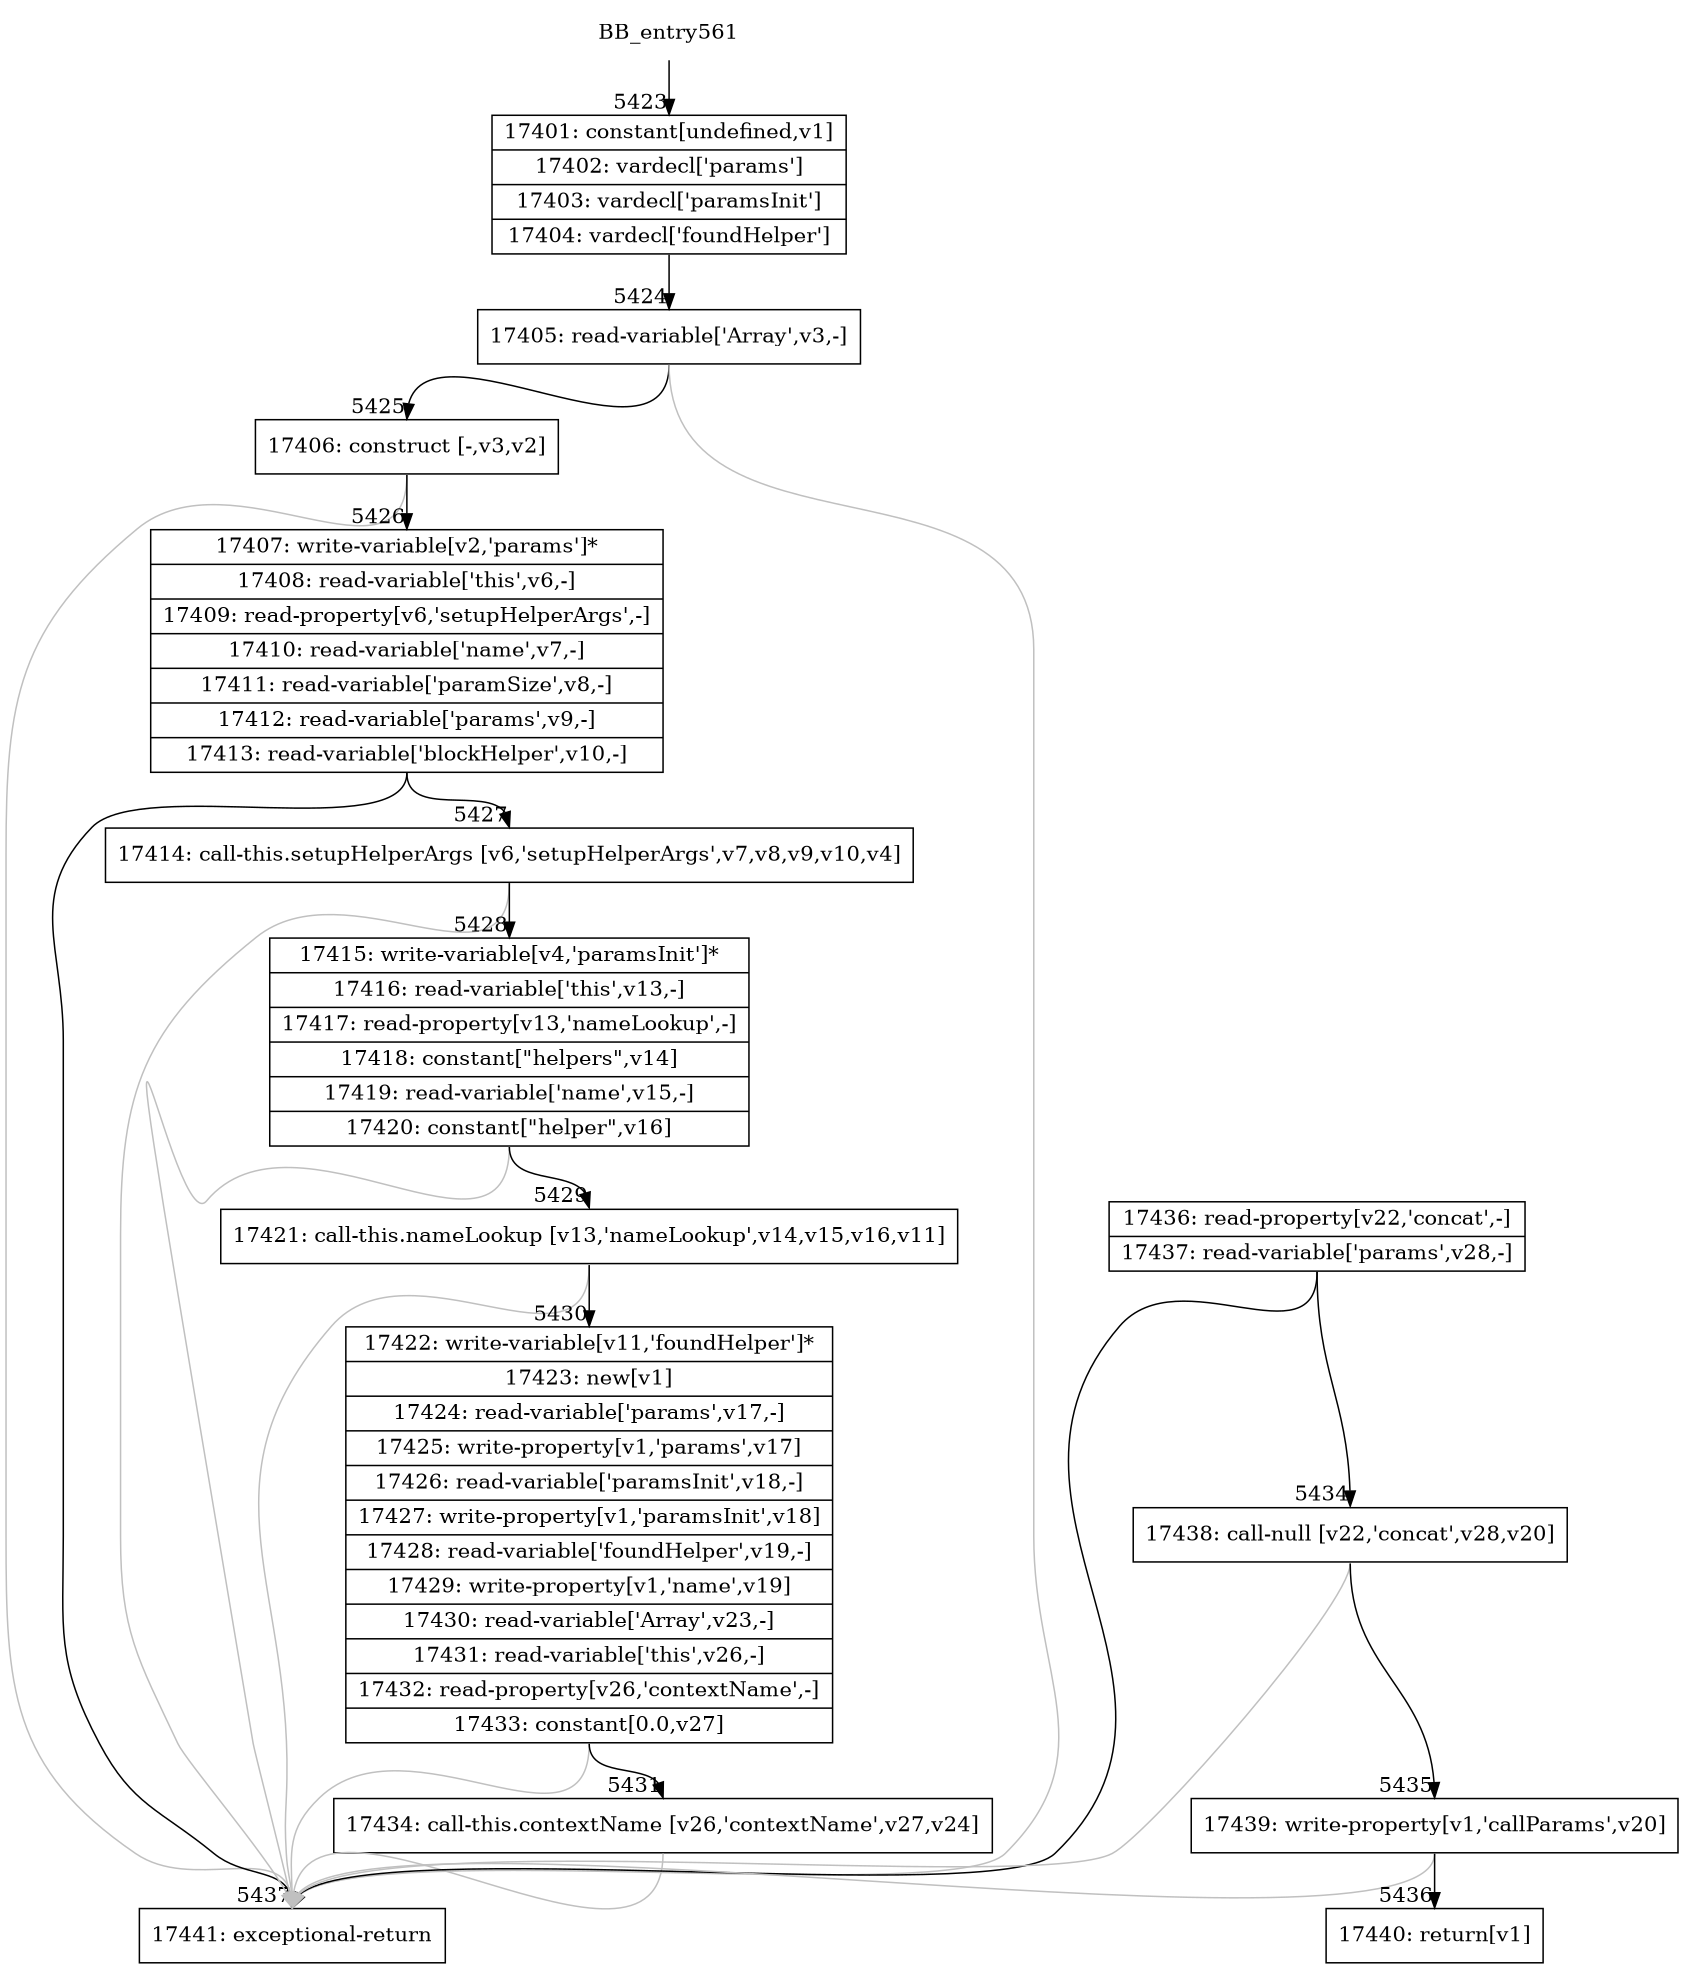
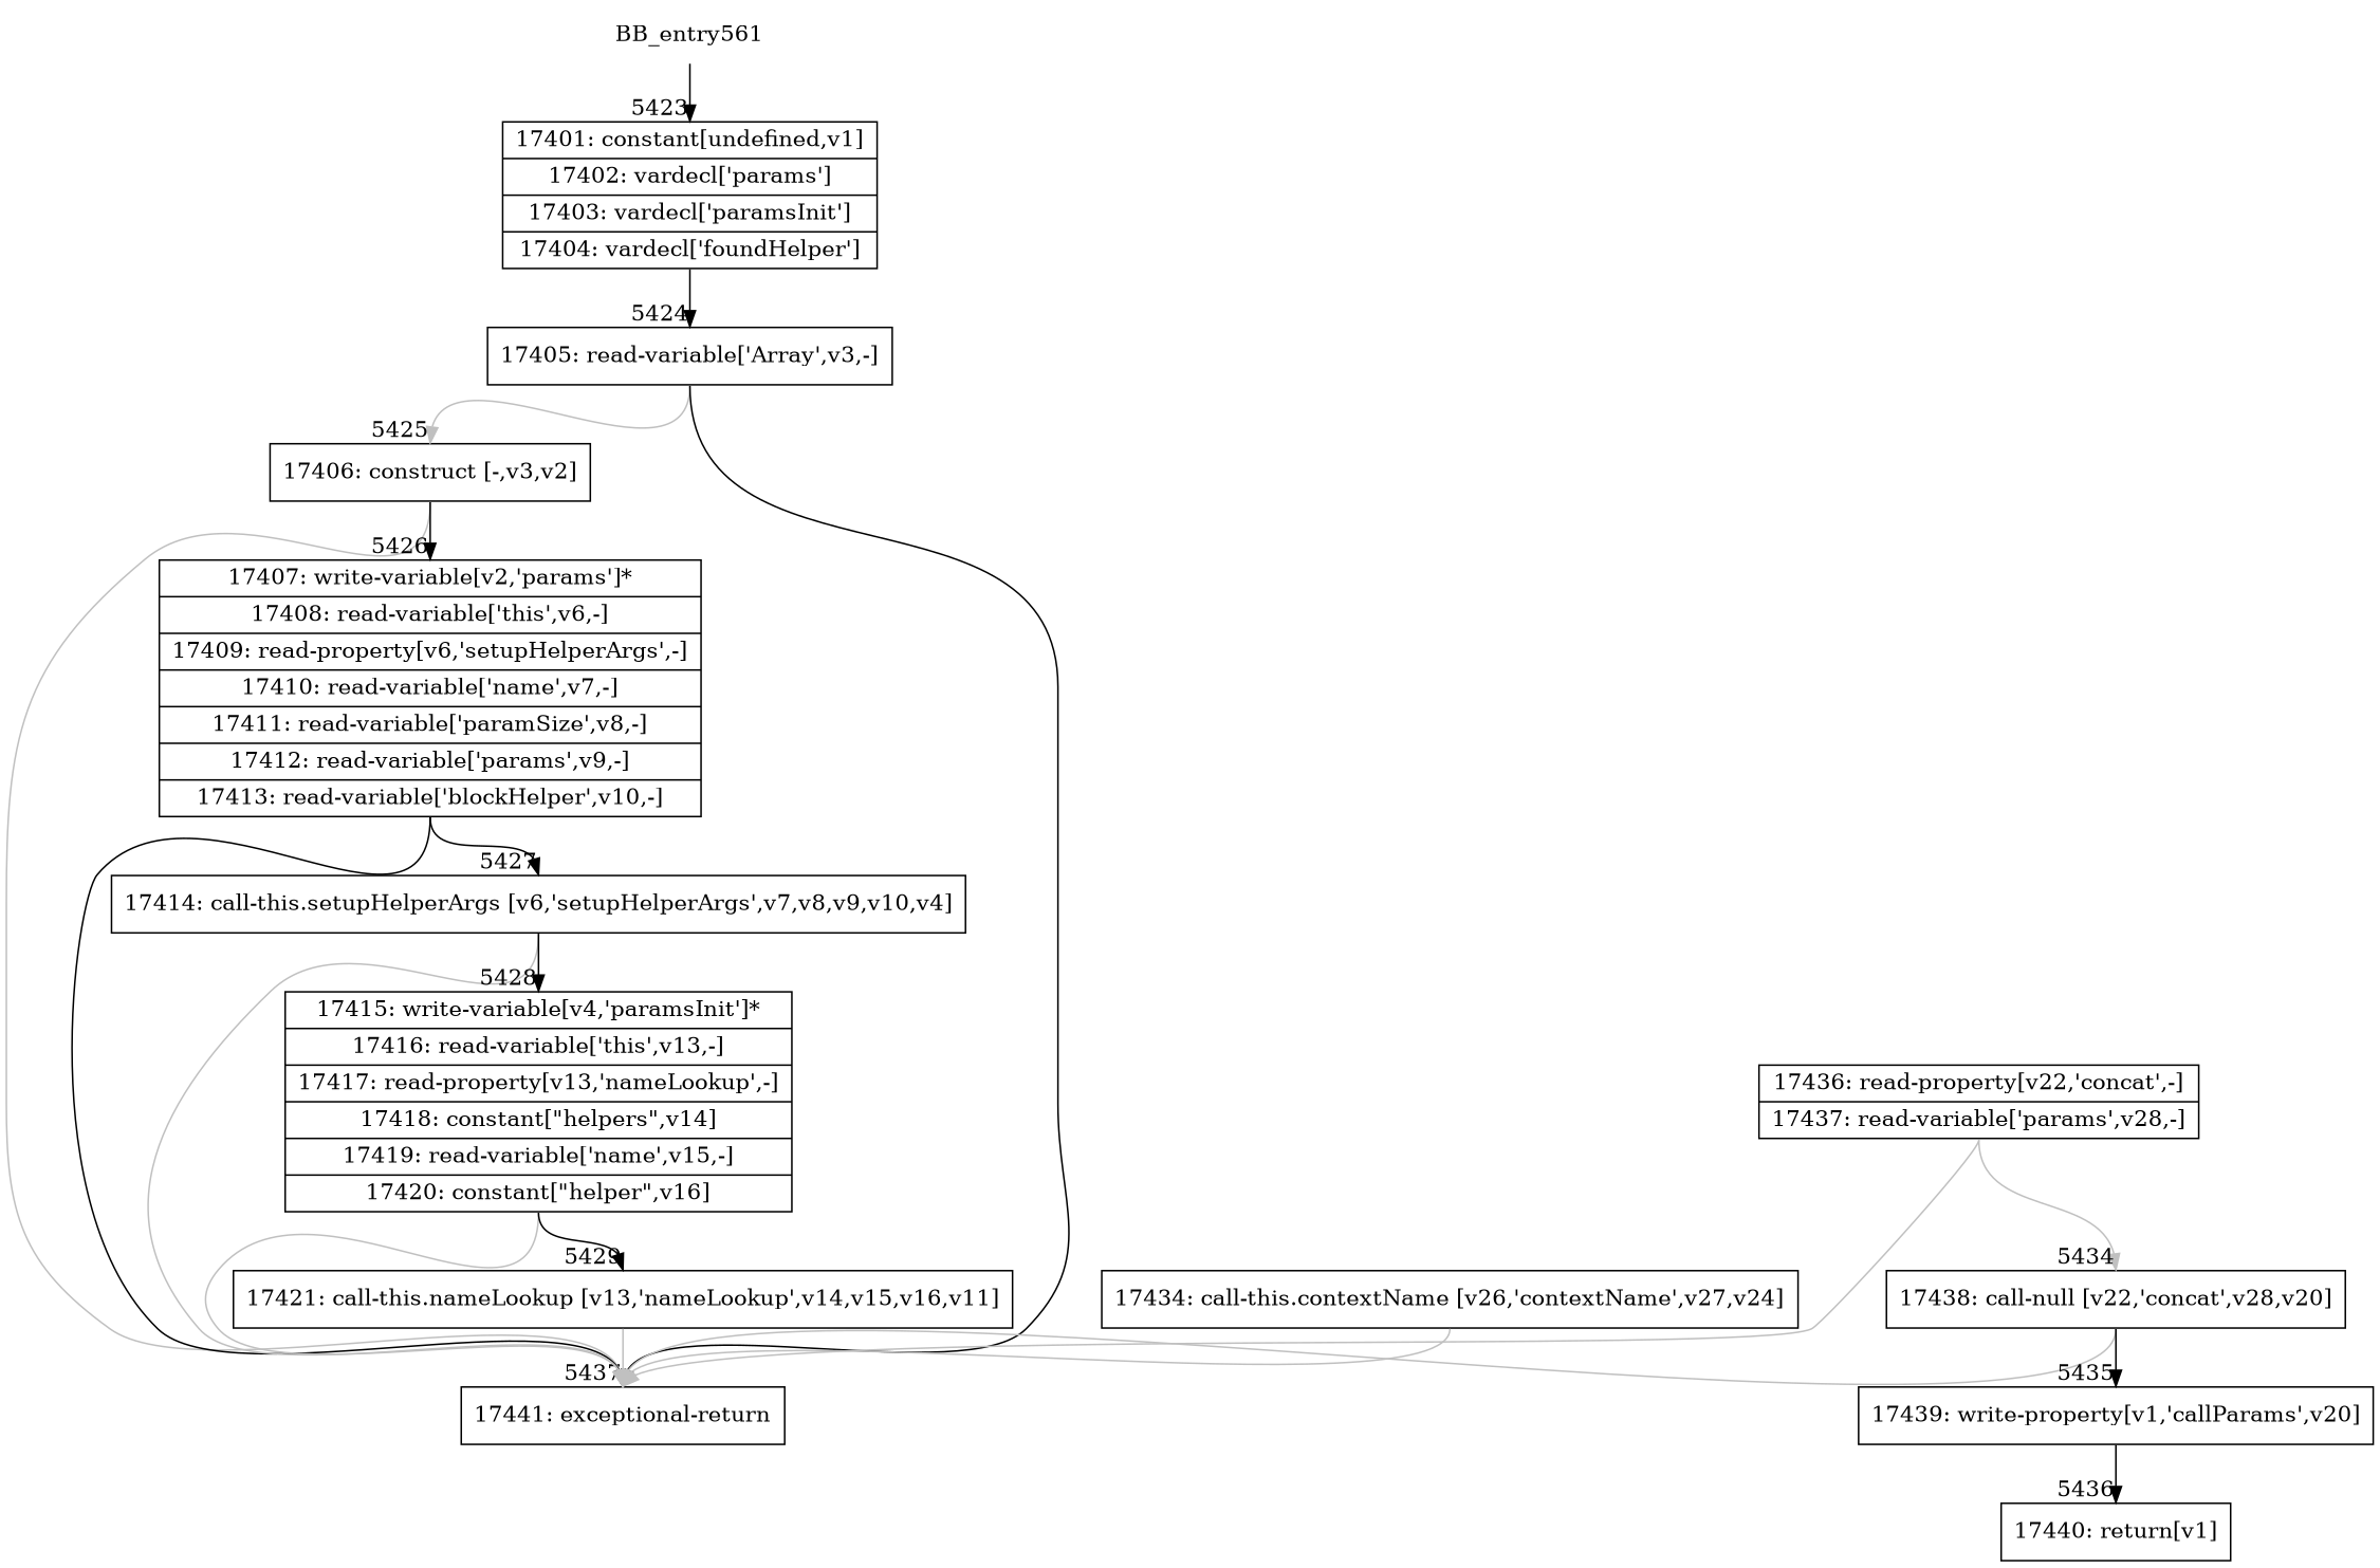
  digraph {
    rankdir=TD
    node [shape=record]
    edge [headport=n tailport=s]
    n1 [label=BB_entry561 shape=none]
    n2 [label="{17401: constant[undefined,v1]|17402: vardecl['params']|17403: vardecl['paramsInit']|17404: vardecl['foundHelper']}"]
    n3 [label="{17405: read-variable['Array',v3,-]}"]
    n4 [label="{17406: construct [-,v3,v2]}"]
    n5 [label="{17441: exceptional-return}"]
    n6 [label="{17407: write-variable[v2,'params']*|17408: read-variable['this',v6,-]|17409: read-property[v6,'setupHelperArgs',-]|17410: read-variable['name',v7,-]|17411: read-variable['paramSize',v8,-]|17412: read-variable['params',v9,-]|17413: read-variable['blockHelper',v10,-]}"]
    n7 [label="{17414: call-this.setupHelperArgs [v6,'setupHelperArgs',v7,v8,v9,v10,v4]}"]
    n8 [label="{17415: write-variable[v4,'paramsInit']*|17416: read-variable['this',v13,-]|17417: read-property[v13,'nameLookup',-]|17418: constant[\"helpers\",v14]|17419: read-variable['name',v15,-]|17420: constant[\"helper\",v16]}"]
    n9 [label="{17421: call-this.nameLookup [v13,'nameLookup',v14,v15,v16,v11]}"]
-   n10 [label="{17422: write-variable[v11,'foundHelper']*|17423: new[v1]|17424: read-variable['params',v17,-]|17425: write-property[v1,'params',v17]|17426: read-variable['paramsInit',v18,-]|17427: write-property[v1,'paramsInit',v18]|17428: read-variable['foundHelper',v19,-]|17429: write-property[v1,'name',v19]|17430: read-variable['Array',v23,-]|17431: read-variable['this',v26,-]|17432: read-property[v26,'contextName',-]|17433: constant[0.0,v27]}"]
    n11 [label="{17434: call-this.contextName [v26,'contextName',v27,v24]}"]
    n12 [label="{17436: read-property[v22,'concat',-]|17437: read-variable['params',v28,-]}"]
    n13 [label="{17438: call-null [v22,'concat',v28,v20]}"]
    n14 [label="{17439: write-property[v1,'callParams',v20]}"]
    n15 [label="{17440: return[v1]}"]
    n1 -> n2 [headlabel="    5423"]
    n2 -> n3 [headlabel="      5424"]
-   n3 -> n4 [headlabel="      5425"]
-   n3 -> n5 [color=gray headlabel="      5437"]
+   n3 -> n4 [headlabel="      5425" color=gray]
+   n3 -> n5 [color=black headlabel="      5437"]
    n4 -> n5 [color=gray]
    n4 -> n6 [headlabel="      5426"]
    n6 -> n5 [color=black]
    n6 -> n7 [headlabel="      5427"]
    n7 -> n5 [color=gray]
    n7 -> n8 [headlabel="      5428"]
    n8 -> n5 [color=gray]
    n8 -> n9 [headlabel="      5429"]
    n9 -> n5 [color=gray]
-   n9 -> n10 [headlabel="      5430"]
-   n10 -> n5 [color=gray]
-   n10 -> n11 [headlabel="      5431"]
    n11 -> n5 [color=gray]
-   n12 -> n5 [color=black]
-   n12 -> n13 [headlabel="      5434"]
+   n12 -> n5 [color=gray]
+   n12 -> n13 [headlabel="      5434" color=gray]
    n13 -> n5 [color=gray]
    n13 -> n14 [headlabel="      5435"]
-   n14 -> n5 [color=gray]
    n14 -> n15 [headlabel="      5436"]
  }
